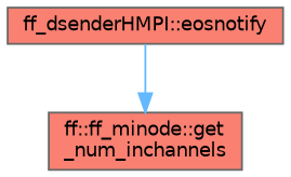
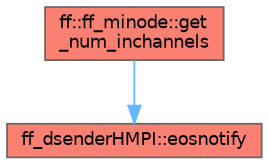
  digraph {
    rankdir=TB
    node [fillcolor=salmon fontname=Helvetica fontsize=10 shape=box style=filled]
    n1 [color=gray40 fontcolor=black height=0.2 label="ff_dsenderHMPI::eosnotify" width=0.4]
    n2 [color=grey40 height=0.2 label="ff::ff_minode::get\l_num_inchannels" width=0.4]
-   n1 -> n2 [color=steelblue1 fontname=Helvetica fontsize=10 labelfontname=Helvetica labelfontsize=10 style=solid]
+   n2 -> n1 [color=steelblue1 fontname=Helvetica fontsize=10 labelfontname=Helvetica labelfontsize=10 style=solid]
  }
